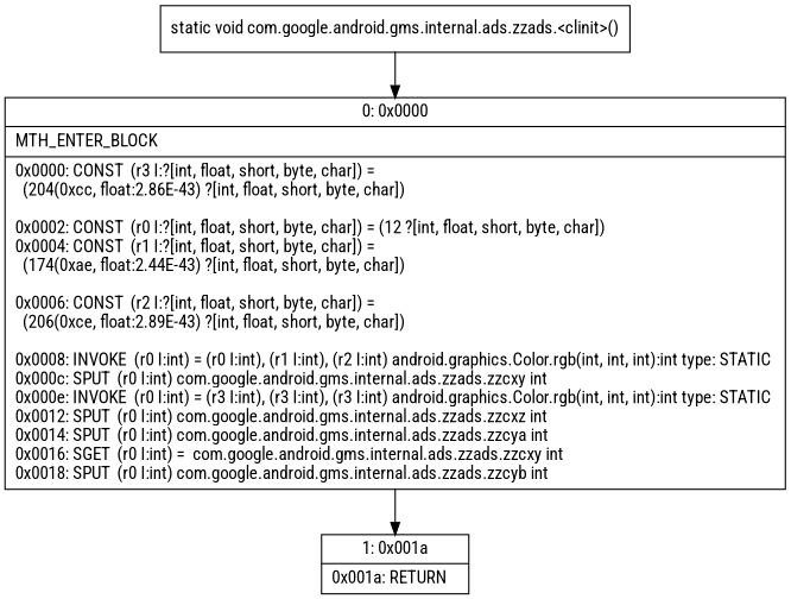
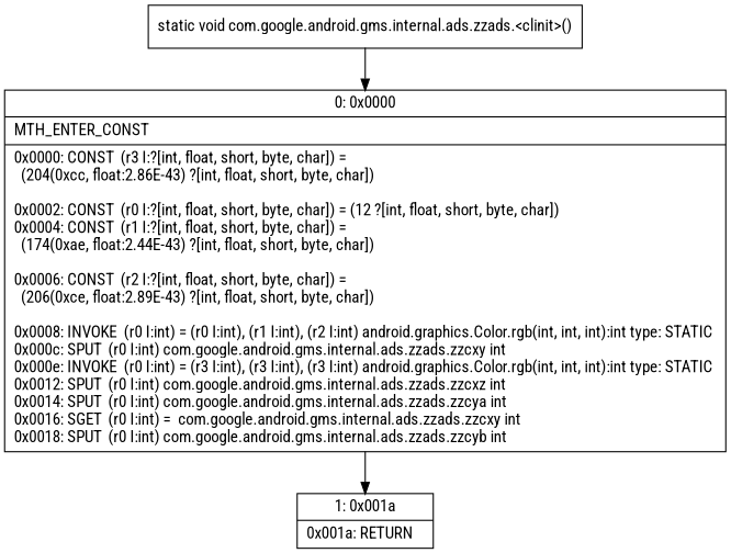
  digraph {
    fontname="Roboto Condensed"
    node [shape=record fontname="Roboto Condensed"]
    edge [fontname="Roboto Condensed"]
-   n1 [label="{0\:\ 0x0000|MTH_ENTER_BLOCK\l|0x0000: CONST  (r3 I:?[int, float, short, byte, char]) = \l  (204(0xcc, float:2.86E\-43) ?[int, float, short, byte, char])\l \l0x0002: CONST  (r0 I:?[int, float, short, byte, char]) = (12 ?[int, float, short, byte, char]) \l0x0004: CONST  (r1 I:?[int, float, short, byte, char]) = \l  (174(0xae, float:2.44E\-43) ?[int, float, short, byte, char])\l \l0x0006: CONST  (r2 I:?[int, float, short, byte, char]) = \l  (206(0xce, float:2.89E\-43) ?[int, float, short, byte, char])\l \l0x0008: INVOKE  (r0 I:int) = (r0 I:int), (r1 I:int), (r2 I:int) android.graphics.Color.rgb(int, int, int):int type: STATIC \l0x000c: SPUT  (r0 I:int) com.google.android.gms.internal.ads.zzads.zzcxy int \l0x000e: INVOKE  (r0 I:int) = (r3 I:int), (r3 I:int), (r3 I:int) android.graphics.Color.rgb(int, int, int):int type: STATIC \l0x0012: SPUT  (r0 I:int) com.google.android.gms.internal.ads.zzads.zzcxz int \l0x0014: SPUT  (r0 I:int) com.google.android.gms.internal.ads.zzads.zzcya int \l0x0016: SGET  (r0 I:int) =  com.google.android.gms.internal.ads.zzads.zzcxy int \l0x0018: SPUT  (r0 I:int) com.google.android.gms.internal.ads.zzads.zzcyb int \l}"]
+   n1 [label="{0\:\ 0x0000|MTH_ENTER_CONST\l|0x0000: CONST  (r3 I:?[int, float, short, byte, char]) = \l  (204(0xcc, float:2.86E\-43) ?[int, float, short, byte, char])\l \l0x0002: CONST  (r0 I:?[int, float, short, byte, char]) = (12 ?[int, float, short, byte, char]) \l0x0004: CONST  (r1 I:?[int, float, short, byte, char]) = \l  (174(0xae, float:2.44E\-43) ?[int, float, short, byte, char])\l \l0x0006: CONST  (r2 I:?[int, float, short, byte, char]) = \l  (206(0xce, float:2.89E\-43) ?[int, float, short, byte, char])\l \l0x0008: INVOKE  (r0 I:int) = (r0 I:int), (r1 I:int), (r2 I:int) android.graphics.Color.rgb(int, int, int):int type: STATIC \l0x000c: SPUT  (r0 I:int) com.google.android.gms.internal.ads.zzads.zzcxy int \l0x000e: INVOKE  (r0 I:int) = (r3 I:int), (r3 I:int), (r3 I:int) android.graphics.Color.rgb(int, int, int):int type: STATIC \l0x0012: SPUT  (r0 I:int) com.google.android.gms.internal.ads.zzads.zzcxz int \l0x0014: SPUT  (r0 I:int) com.google.android.gms.internal.ads.zzads.zzcya int \l0x0016: SGET  (r0 I:int) =  com.google.android.gms.internal.ads.zzads.zzcxy int \l0x0018: SPUT  (r0 I:int) com.google.android.gms.internal.ads.zzads.zzcyb int \l}"]
    n2 [label="{1\:\ 0x001a|0x001a: RETURN   \l}"]
    n3 [label="{static void com.google.android.gms.internal.ads.zzads.\<clinit\>() }"]
    n1 -> n2
    n3 -> n1
  }
